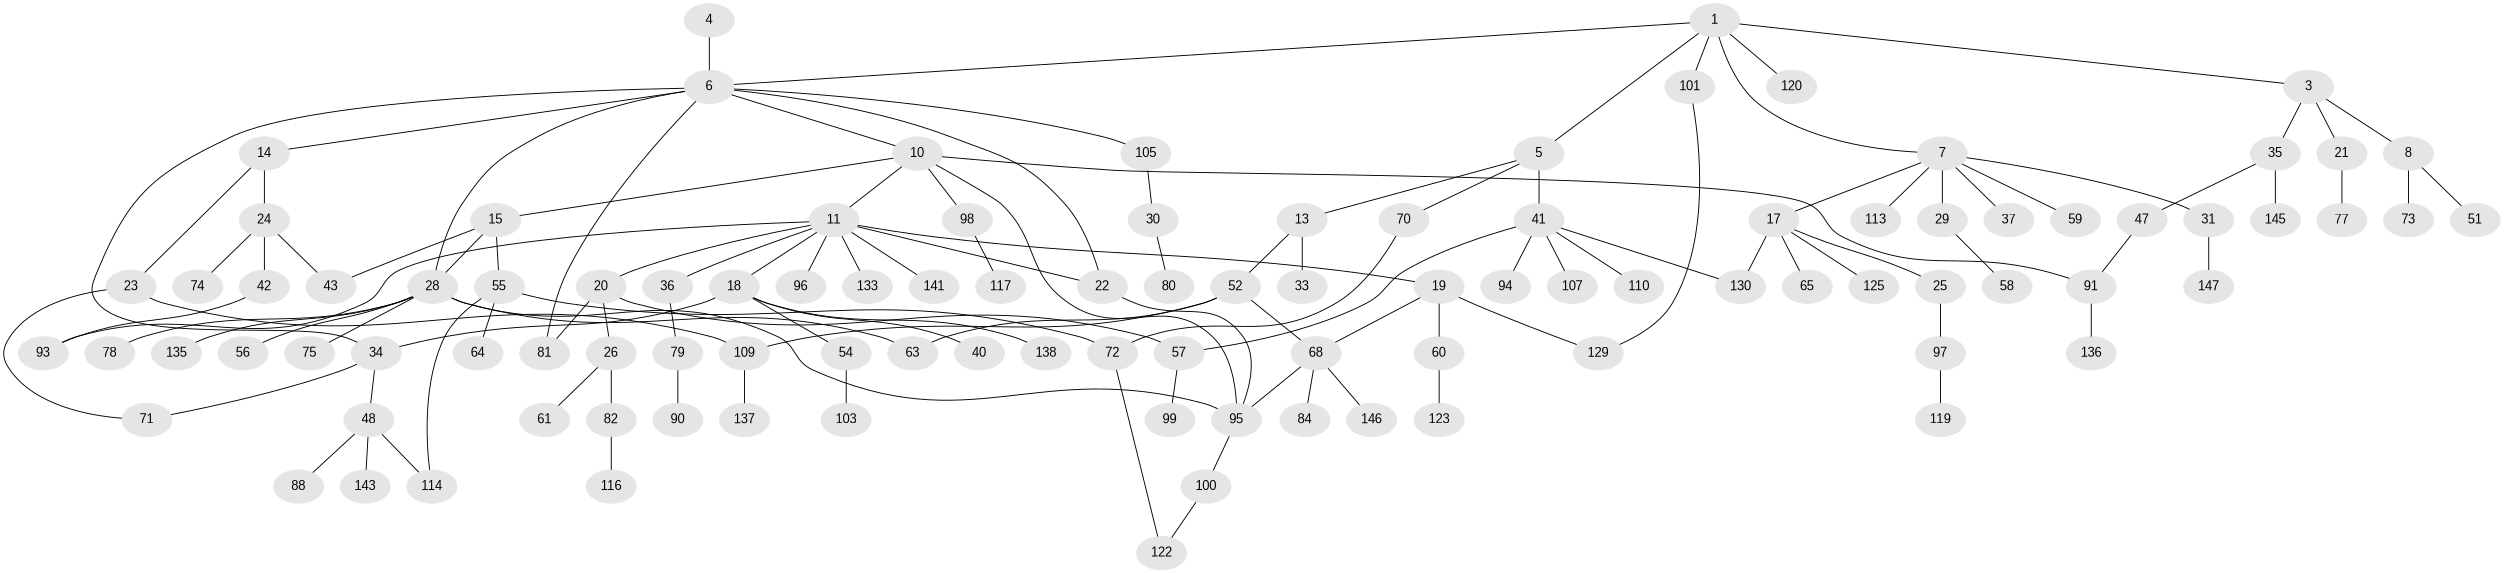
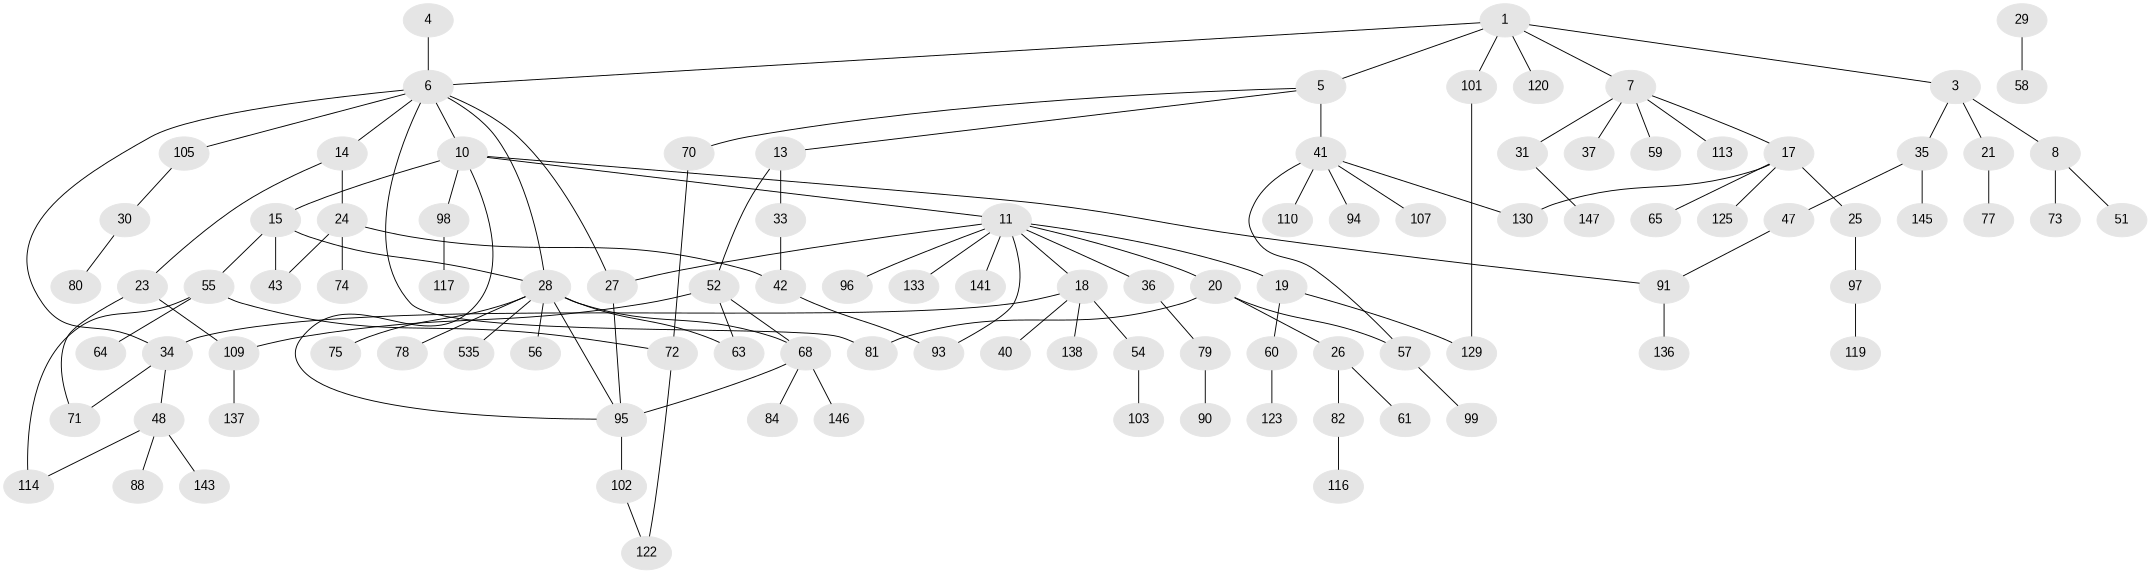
  graph {
    fontname="Liberation Sans"
    node [color=gray90 fontname="Liberation Sans" style=filled]
    edge [fontname="Liberation Sans"]
    1 [super="+2"]
    3
    5 [super="+9"]
    6 [super="+66"]
    7 [super="+12"]
    101 [super="+112"]
    120
    8 [super="+32"]
    21
    35 [super="+134"]
    4 [super="+106"]
    13 [super="+49"]
    41 [super="+85"]
    70
    10
    14 [super="+53"]
-   27 [super="+46" label=22]
+   27 [super="+46"]
    28 [super="+104"]
    34
    81 [super="+132"]
    105
    17 [super="+67"]
    29
    31
    37
    59
    113
    129
    51
    73
    77
    47
    145
    33 [super="+121"]
    52 [super="+108"]
    130
    57 [super="+115"]
    94
    107
    110
    72 [super="+102"]
    11 [super="+16"]
    15 [super="+44"]
    91 [super="+139"]
    95 [super="+126"]
    98 [super="+124"]
    23
    24
    56 [super="+83"]
    63 [super="+144"]
    75
    78
-   135
+   135 [label=535]
    71 [super="+89"]
    48 [super="+76"]
    30 [super="+50"]
    25 [super="+45"]
    65
    125
    58
    147
    18 [super="+39"]
    19 [super="+92"]
    20 [super="+22"]
    36
    93
    96
    133
    141
    43 [super="+62"]
    55 [super="+69"]
    136
-   100 [super="+111"]
+   100 [super="+111" label=102]
    117
    40
    54
    138
    60
    68 [super="+86"]
    26 [super="+38"]
    79 [super="+142"]
    42 [super="+87"]
    109 [super="+131"]
    74
    114
    64
    97 [super="+118"]
    103
    123
    84
    146
    61
    82
    99 [super="+127"]
    137 [super="+140"]
    80
    119
    116
    88
    143
    90
    122 [super="+128"]
    1 -- 3
    1 -- 5
    1 -- 6
    1 -- 7
    1 -- 101
    1 -- 120
    3 -- 8
    3 -- 21
    3 -- 35
    5 -- 13
    5 -- 41 [weight=2]
    5 -- 70
    6 -- 10
    6 -- 14
    6 -- 27
    6 -- 28
    6 -- 34
    6 -- 81
    6 -- 105
    7 -- 17
-   7 -- 29
    7 -- 31
    7 -- 37
    7 -- 59
    7 -- 113
    101 -- 129
    8 -- 51
    8 -- 73
    21 -- 77
    35 -- 47
    35 -- 145
    4 -- 6
    13 -- 33
    13 -- 52
    41 -- 130
    41 -- 57
    41 -- 94
    41 -- 107
    41 -- 110
    70 -- 72
    10 -- 11
    10 -- 15
    10 -- 91
    10 -- 95
    10 -- 98
    14 -- 23
    14 -- 24
    27 -- 95
    28 -- 95
    28 -- 56
    28 -- 63
    28 -- 75
    28 -- 78
    28 -- 135
    34 -- 71
    34 -- 48
    105 -- 30
    17 -- 130
    17 -- 25
    17 -- 65
    17 -- 125
    29 -- 58
    31 -- 147
    47 -- 91
+   33 -- 42
    52 -- 63
    52 -- 68
    52 -- 109
    57 -- 99
    72 -- 122
    11 -- 27
    11 -- 18
    11 -- 19
    11 -- 20
    11 -- 36
    11 -- 93
    11 -- 96
    11 -- 133
    11 -- 141
    15 -- 28
    15 -- 43
    15 -- 55
    91 -- 136
    95 -- 100
    98 -- 117
    23 -- 71
    23 -- 109
    24 -- 43
    24 -- 42
    24 -- 74
    48 -- 114
    48 -- 88
    48 -- 143
    30 -- 80
    25 -- 97
    18 -- 34
    18 -- 40
    18 -- 54
    18 -- 138
    19 -- 129
    19 -- 60
-   19 -- 68
+   28 -- 68
    20 -- 81
    20 -- 57
    20 -- 26
    36 -- 79
    55 -- 72
    55 -- 114
    55 -- 64
    100 -- 122
    54 -- 103
    60 -- 123
    68 -- 95
    68 -- 84
    68 -- 146
    26 -- 61
    26 -- 82
    79 -- 90
    42 -- 93
    109 -- 137
    97 -- 119
    82 -- 116
  }
